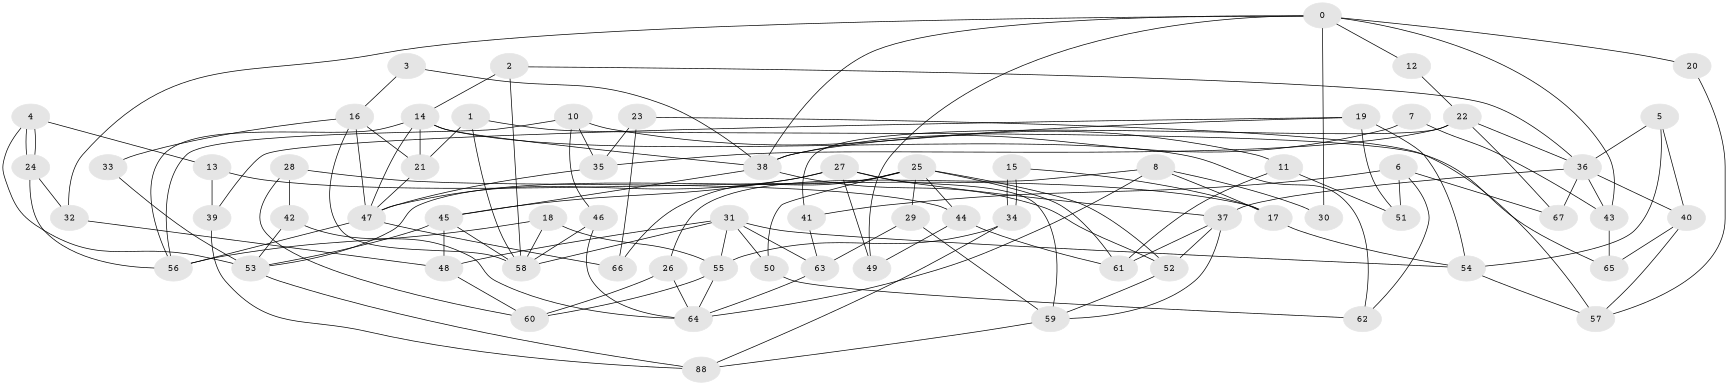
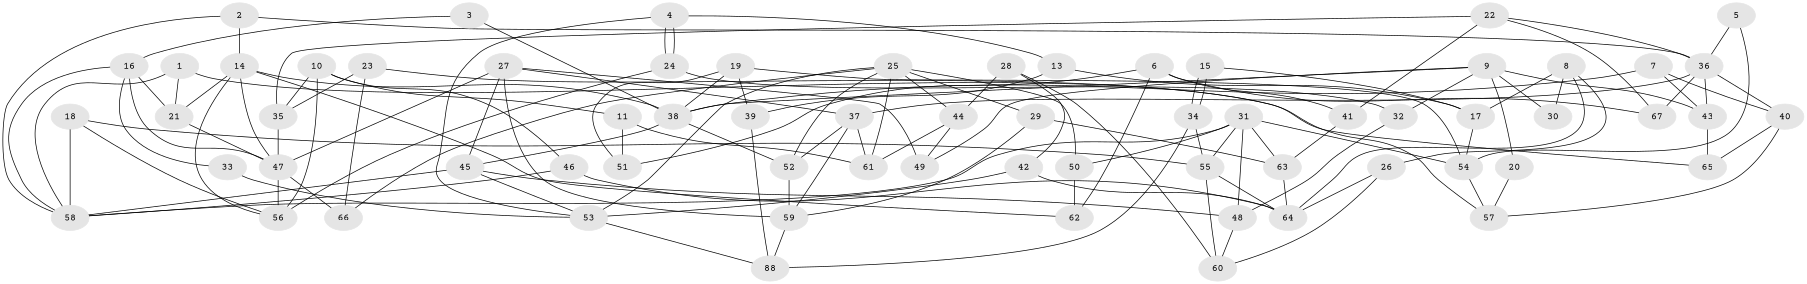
  graph {
    fontname="Courier Prime"
    node [color=gray90 fontname="Courier Prime" style=filled]
    edge [fontname="Courier Prime"]
    1
    21
    58
    65
    47
    2
    14
    36
    38
    62
    56
    67
    40
    43
    37
    3
    16
    33
    52
    45
    4
    13
    24
    53
    17
    39
    32
    n28 [label=88]
    5
    54
    57
    6
    41
    51
    63
    7
    8
    26
    30
    64
    60
-   9 [label=0]
-   12
+   9
    20
    49
    22
    48
    10
    11
    35
    46
    61
    66
    15
    34
    55
    18
    19
    23
    25
    29
    44
    50
    59
    27
    28
    42
    31
    1 -- 21
    1 -- 58
    1 -- 65
    21 -- 47
    47 -- 56
    47 -- 66
    2 -- 58
    2 -- 14
    2 -- 36
    14 -- 21
    14 -- 47
    14 -- 38
    14 -- 62
    14 -- 56
    36 -- 67
    36 -- 40
    36 -- 43
    36 -- 37
    38 -- 52
    38 -- 45
    40 -- 65
    40 -- 57
    43 -- 65
    37 -- 52
    37 -- 61
    37 -- 59
    3 -- 38
    3 -- 16
    16 -- 21
    16 -- 58
    16 -- 47
    16 -- 33
    33 -- 53
    52 -- 59
    45 -- 58
    45 -- 53
    45 -- 48
    4 -- 13
    4 -- 24
    4 -- 24
    4 -- 53
    13 -- 17
    13 -- 39
    24 -- 56
    24 -- 32
    53 -- n28
    17 -- 54
    39 -- n28
    32 -- 48
    5 -- 36
    5 -- 54
    54 -- 57
    6 -- 62
    6 -- 67
    6 -- 41
    6 -- 51
    41 -- 63
    63 -- 64
    7 -- 38
-   5 -- 40
+   7 -- 40
    7 -- 43
    8 -- 17
    8 -- 26
    8 -- 30
    8 -- 64
    26 -- 64
    26 -- 60
    9 -- 38
    9 -- 43
    9 -- 32
    9 -- 30
-   9 -- 12
    9 -- 20
    9 -- 49
-   12 -- 22
    20 -- 57
    22 -- 36
    22 -- 67
    22 -- 41
    22 -- 35
    48 -- 60
    10 -- 56
    10 -- 11
    10 -- 35
    10 -- 46
    11 -- 51
    11 -- 61
    35 -- 47
    46 -- 58
    46 -- 64
    15 -- 17
    15 -- 34
    15 -- 34
    34 -- n28
    34 -- 55
    55 -- 64
    55 -- 60
    18 -- 58
    18 -- 56
    18 -- 55
    19 -- 38
    19 -- 39
    19 -- 54
    19 -- 51
    23 -- 57
    23 -- 35
    23 -- 66
    25 -- 52
    25 -- 53
    25 -- 61
    25 -- 66
    25 -- 29
    25 -- 44
    25 -- 50
    29 -- 63
    29 -- 59
    44 -- 49
    44 -- 61
    50 -- 62
    59 -- n28
    27 -- 47
    27 -- 37
    27 -- 45
    27 -- 49
    27 -- 59
    28 -- 60
    28 -- 44
    28 -- 42
    42 -- 53
    42 -- 64
    31 -- 58
    31 -- 54
    31 -- 63
    31 -- 48
    31 -- 55
    31 -- 50
  }
